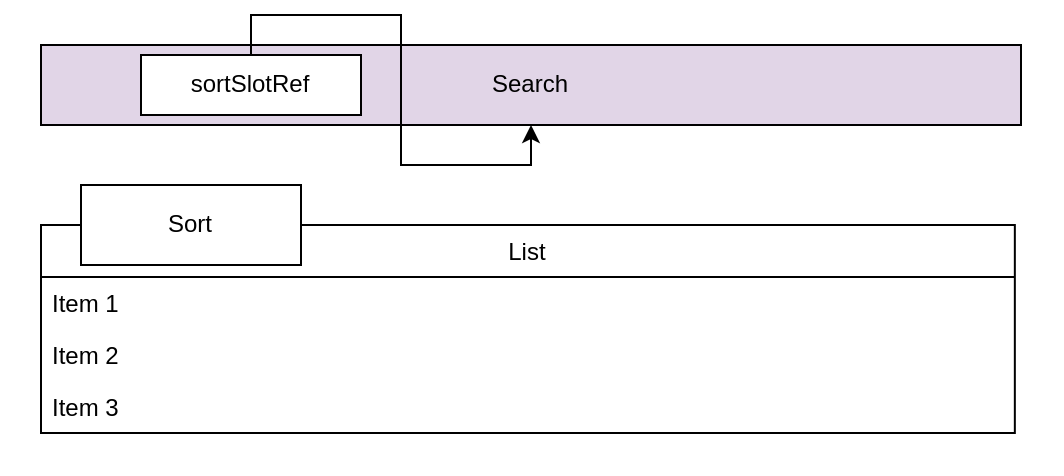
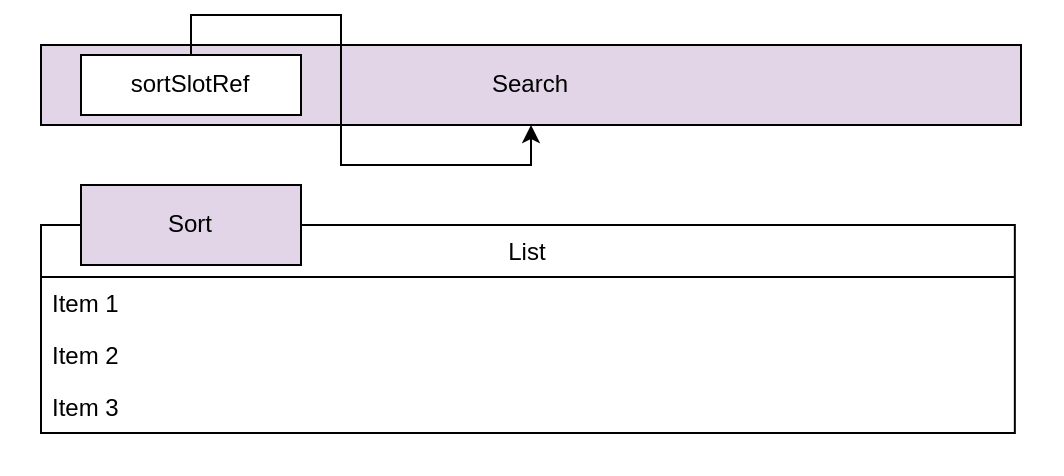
  <mxCell id="0" />
  <mxCell id="1" parent="0" />
  <mxCell id="2" value="List" style="swimlane;fontStyle=0;childLayout=stackLayout;horizontal=1;startSize=26;horizontalStack=0;resizeParent=1;resizeParentMax=0;resizeLast=0;collapsible=1;marginBottom=0;" vertex="1" parent="1"><mxGeometry x="20" y="110" width="486.92" height="104" as="geometry" /></mxCell>
  <mxCell id="3" value="Item 1" style="text;strokeColor=none;fillColor=none;align=left;verticalAlign=top;spacingLeft=4;spacingRight=4;overflow=hidden;rotatable=0;points=[[0,0.5],[1,0.5]];portConstraint=eastwest;" vertex="1" parent="2"><mxGeometry y="26" width="486.92" height="26" as="geometry" /></mxCell>
  <mxCell id="4" value="Item 2" style="text;strokeColor=none;fillColor=none;align=left;verticalAlign=top;spacingLeft=4;spacingRight=4;overflow=hidden;rotatable=0;points=[[0,0.5],[1,0.5]];portConstraint=eastwest;" vertex="1" parent="2"><mxGeometry y="52" width="486.92" height="26" as="geometry" /></mxCell>
  <mxCell id="5" value="Item 3" style="text;strokeColor=none;fillColor=none;align=left;verticalAlign=top;spacingLeft=4;spacingRight=4;overflow=hidden;rotatable=0;points=[[0,0.5],[1,0.5]];portConstraint=eastwest;" vertex="1" parent="2"><mxGeometry y="78" width="486.92" height="26" as="geometry" /></mxCell>
- <mxCell id="6" value="Sort" style="rounded=0;whiteSpace=wrap;html=1;" vertex="1" parent="1"><mxGeometry x="40" y="90" width="110" height="40" as="geometry" /></mxCell>
+ <mxCell id="6" value="Sort" style="rounded=0;whiteSpace=wrap;html=1;fillColor=#e1d5e7;" vertex="1" parent="1"><mxGeometry x="40" y="90" width="110" height="40" as="geometry" /></mxCell>
  <mxCell id="7" value="Search" style="rounded=0;whiteSpace=wrap;html=1;fillColor=#e1d5e7;" vertex="1" parent="1"><mxGeometry x="20" y="20" width="490" height="40" as="geometry" /></mxCell>
  <mxCell id="8" value="" style="edgeStyle=orthogonalEdgeStyle;rounded=0;orthogonalLoop=1;jettySize=auto;html=1;" edge="1" parent="1" source="9" target="7"><mxGeometry relative="1" as="geometry" /></mxCell>
- <mxCell id="9" value="sortSlotRef" style="rounded=0;whiteSpace=wrap;html=1;" vertex="1" parent="1"><mxGeometry x="70" y="25" width="110" height="30" as="geometry" /></mxCell>
+ <mxCell id="9" value="sortSlotRef" style="rounded=0;whiteSpace=wrap;html=1;" vertex="1" parent="1"><mxGeometry x="40" y="25" width="110" height="30" as="geometry" /></mxCell>
